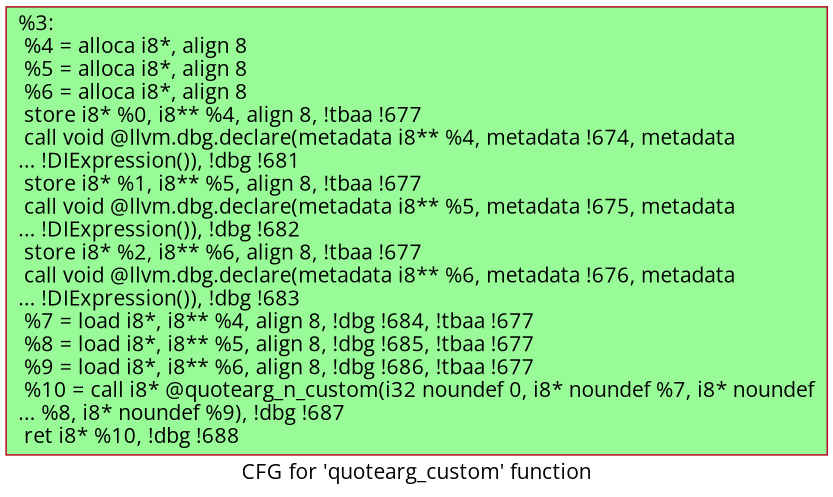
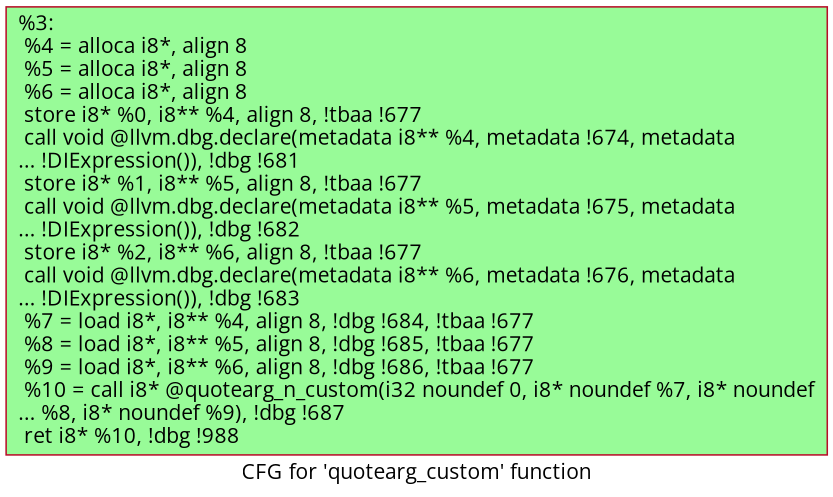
  digraph {
    label="CFG for 'quotearg_custom' function"
    rankdir=LR
    fontname="Open Sans"
-   n1 [color="#b70d28ff" fillcolor=palegreen label="{%3:\l  %4 = alloca i8*, align 8\l  %5 = alloca i8*, align 8\l  %6 = alloca i8*, align 8\l  store i8* %0, i8** %4, align 8, !tbaa !677\l  call void @llvm.dbg.declare(metadata i8** %4, metadata !674, metadata\l... !DIExpression()), !dbg !681\l  store i8* %1, i8** %5, align 8, !tbaa !677\l  call void @llvm.dbg.declare(metadata i8** %5, metadata !675, metadata\l... !DIExpression()), !dbg !682\l  store i8* %2, i8** %6, align 8, !tbaa !677\l  call void @llvm.dbg.declare(metadata i8** %6, metadata !676, metadata\l... !DIExpression()), !dbg !683\l  %7 = load i8*, i8** %4, align 8, !dbg !684, !tbaa !677\l  %8 = load i8*, i8** %5, align 8, !dbg !685, !tbaa !677\l  %9 = load i8*, i8** %6, align 8, !dbg !686, !tbaa !677\l  %10 = call i8* @quotearg_n_custom(i32 noundef 0, i8* noundef %7, i8* noundef\l... %8, i8* noundef %9), !dbg !687\l  ret i8* %10, !dbg !688\l}" shape=record style=filled fontname="Open Sans"]
+   n1 [color="#b70d28ff" fillcolor=palegreen label="{%3:\l  %4 = alloca i8*, align 8\l  %5 = alloca i8*, align 8\l  %6 = alloca i8*, align 8\l  store i8* %0, i8** %4, align 8, !tbaa !677\l  call void @llvm.dbg.declare(metadata i8** %4, metadata !674, metadata\l... !DIExpression()), !dbg !681\l  store i8* %1, i8** %5, align 8, !tbaa !677\l  call void @llvm.dbg.declare(metadata i8** %5, metadata !675, metadata\l... !DIExpression()), !dbg !682\l  store i8* %2, i8** %6, align 8, !tbaa !677\l  call void @llvm.dbg.declare(metadata i8** %6, metadata !676, metadata\l... !DIExpression()), !dbg !683\l  %7 = load i8*, i8** %4, align 8, !dbg !684, !tbaa !677\l  %8 = load i8*, i8** %5, align 8, !dbg !685, !tbaa !677\l  %9 = load i8*, i8** %6, align 8, !dbg !686, !tbaa !677\l  %10 = call i8* @quotearg_n_custom(i32 noundef 0, i8* noundef %7, i8* noundef\l... %8, i8* noundef %9), !dbg !687\l  ret i8* %10, !dbg !988\l}" shape=record style=filled fontname="Open Sans"]
  }
